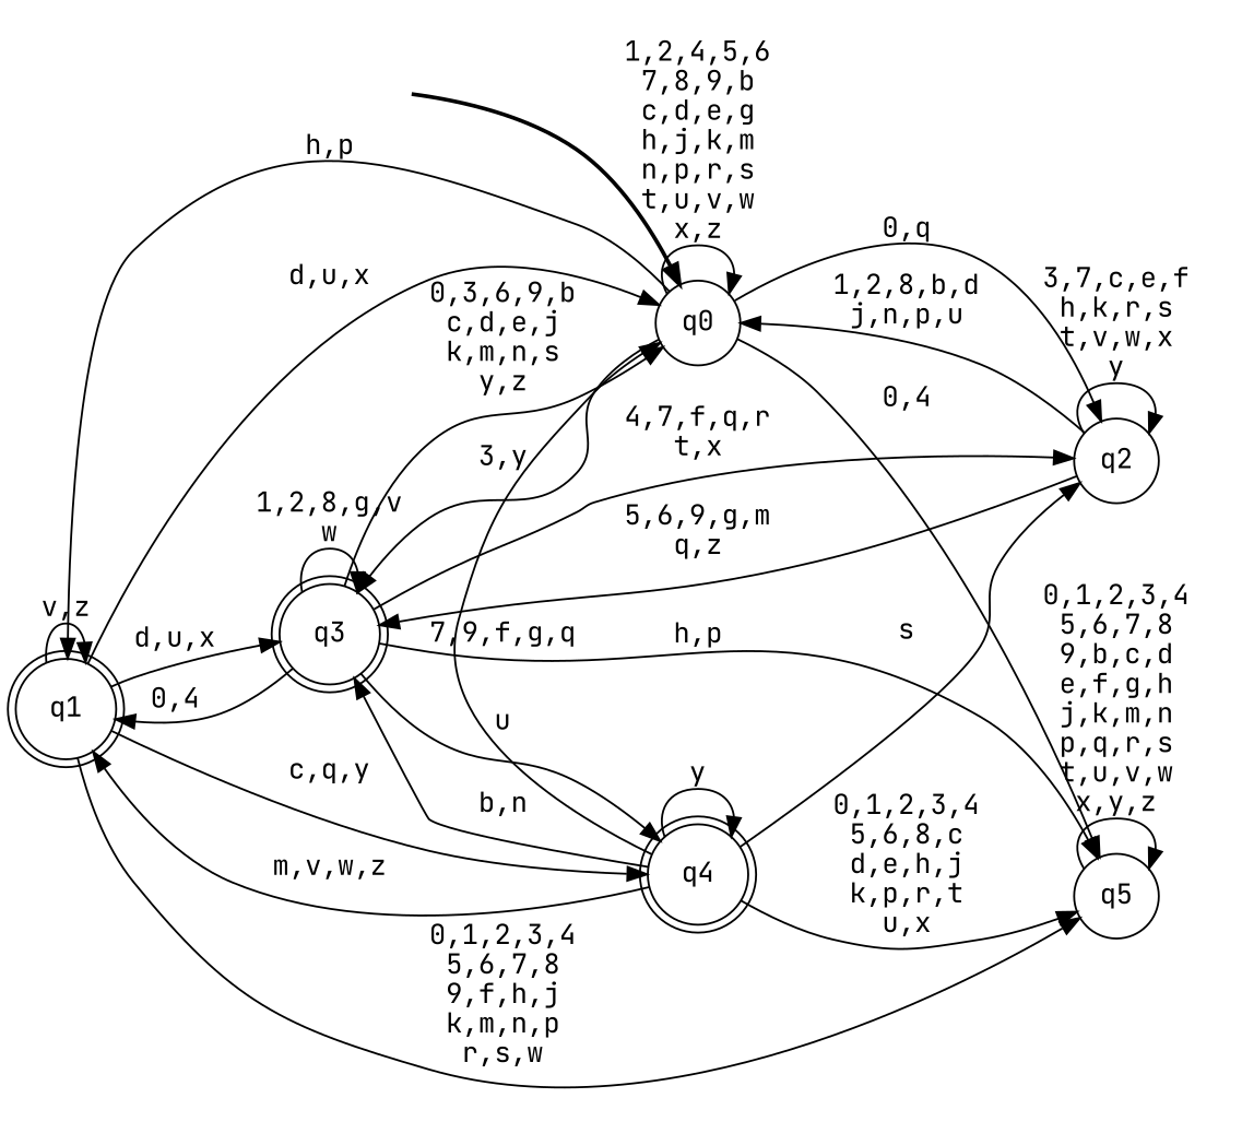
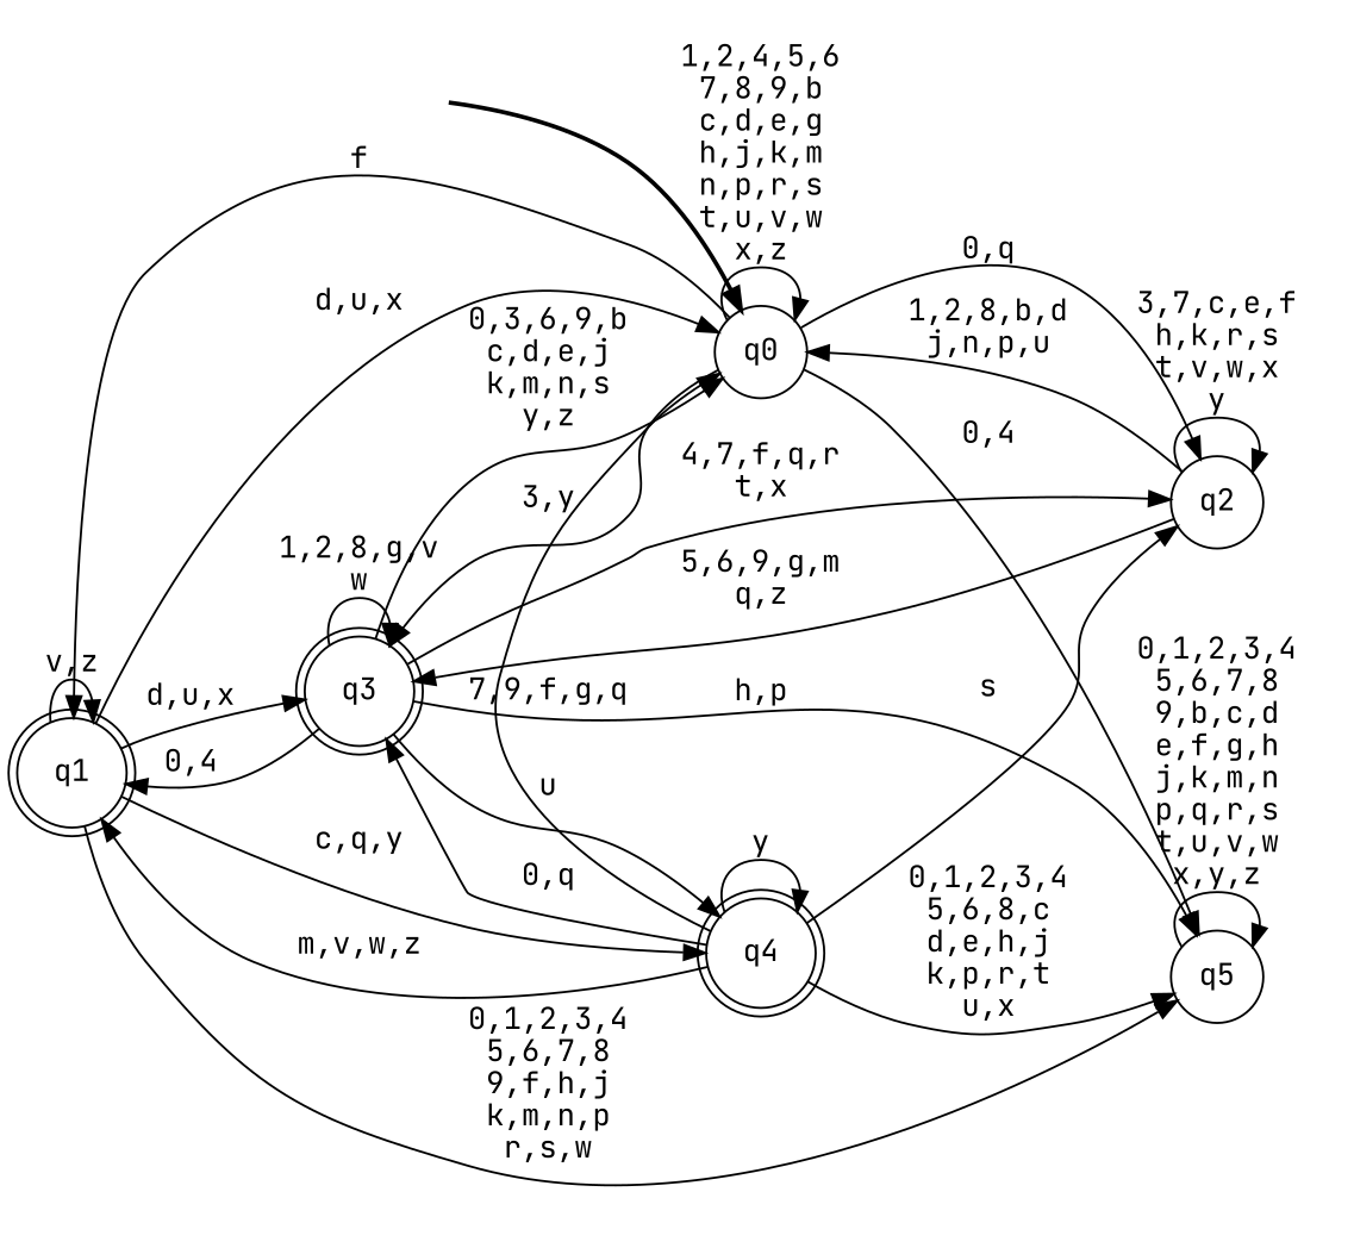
  digraph {
    fontname="JetBrains Mono"
    rankdir=LR
    node [fontname="JetBrains Mono" shape=circle style=filled color=black fillcolor=white]
    edge [fontname="JetBrains Mono"]
    __start0 [height=0 shape=none style=invis width=0 color="" fillcolor=""]
    n2 [label=q0]
    n3 [label=q1 shape=doublecircle style="rounded,filled"]
    n4 [label=q2]
    n5 [label=q3 shape=doublecircle style="rounded,filled"]
    n6 [label=q5]
    n7 [label=q4 shape=doublecircle style="rounded,filled"]
    subgraph cluster_1 {
      nodesep=0.15
      ranksep=0.15
      style=invis
      __start0
      n2
    }
    __start0 -> n2 [penwidth=2]
    n2 -> n2 [label="1,2,4,5,6\n7,8,9,b\nc,d,e,g\nh,j,k,m\nn,p,r,s\nt,u,v,w\nx,z"]
-   n2 -> n3 [label="h,p"]
+   n2 -> n3 [label=f]
    n2 -> n4 [label="0,q"]
    n2 -> n5 [label="3,y"]
    n2 -> n6 [label="0,4"]
    n3 -> n2 [label="d,u,x"]
    n3 -> n3 [label="v,z"]
    n3 -> n5 [label="d,u,x"]
    n3 -> n6 [label="0,1,2,3,4\n5,6,7,8\n9,f,h,j\nk,m,n,p\nr,s,w"]
    n3 -> n7 [label="c,q,y"]
    n4 -> n2 [label="1,2,8,b,d\nj,n,p,u"]
    n4 -> n4 [label="3,7,c,e,f\nh,k,r,s\nt,v,w,x\ny"]
    n4 -> n5 [label="5,6,9,g,m\nq,z"]
    n5 -> n2 [label="0,3,6,9,b\nc,d,e,j\nk,m,n,s\ny,z"]
    n5 -> n3 [label="0,4"]
    n5 -> n4 [label="4,7,f,q,r\nt,x"]
    n5 -> n5 [label="1,2,8,g,v\nw"]
    n5 -> n6 [label="h,p"]
    n5 -> n7 [label=u]
    n6 -> n6 [label="0,1,2,3,4\n5,6,7,8\n9,b,c,d\ne,f,g,h\nj,k,m,n\np,q,r,s\nt,u,v,w\nx,y,z"]
    n7 -> n2 [label="7,9,f,g,q"]
    n7 -> n3 [label="m,v,w,z"]
    n7 -> n4 [label=s]
-   n7 -> n5 [label="b,n"]
+   n7 -> n5 [label="0,q"]
    n7 -> n6 [label="0,1,2,3,4\n5,6,8,c\nd,e,h,j\nk,p,r,t\nu,x"]
    n7 -> n7 [label=y]
  }
